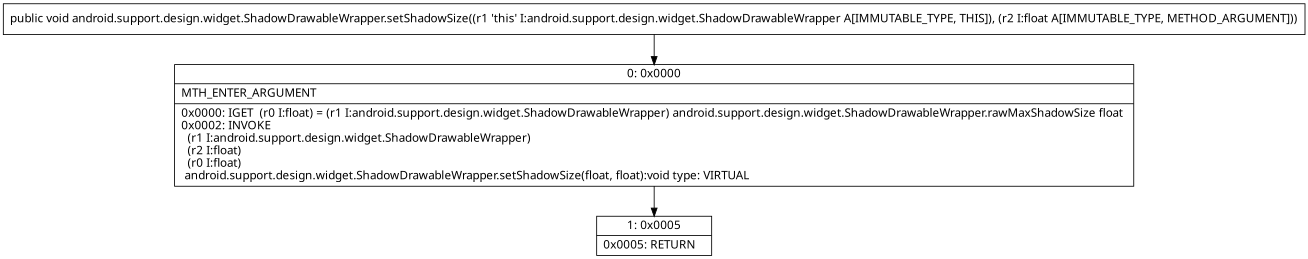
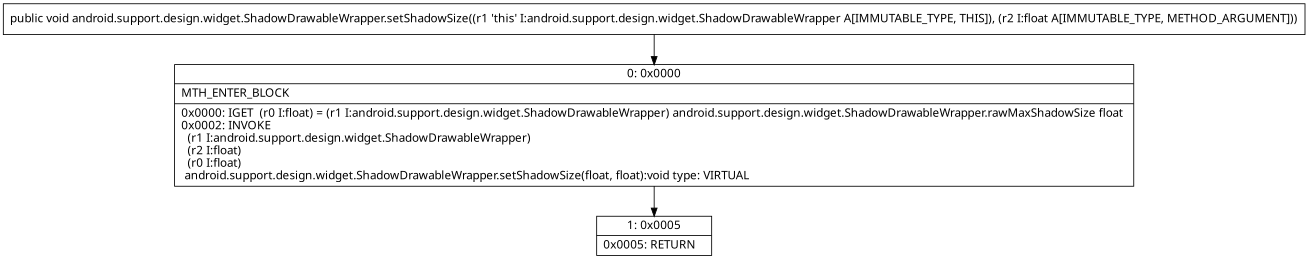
  digraph {
    fontname="Noto Sans"
    node [shape=record fontname="Noto Sans"]
    edge [fontname="Noto Sans"]
-   n1 [label="{0\:\ 0x0000|MTH_ENTER_ARGUMENT\l|0x0000: IGET  (r0 I:float) = (r1 I:android.support.design.widget.ShadowDrawableWrapper) android.support.design.widget.ShadowDrawableWrapper.rawMaxShadowSize float \l0x0002: INVOKE  \l  (r1 I:android.support.design.widget.ShadowDrawableWrapper)\l  (r2 I:float)\l  (r0 I:float)\l android.support.design.widget.ShadowDrawableWrapper.setShadowSize(float, float):void type: VIRTUAL \l}"]
+   n1 [label="{0\:\ 0x0000|MTH_ENTER_BLOCK\l|0x0000: IGET  (r0 I:float) = (r1 I:android.support.design.widget.ShadowDrawableWrapper) android.support.design.widget.ShadowDrawableWrapper.rawMaxShadowSize float \l0x0002: INVOKE  \l  (r1 I:android.support.design.widget.ShadowDrawableWrapper)\l  (r2 I:float)\l  (r0 I:float)\l android.support.design.widget.ShadowDrawableWrapper.setShadowSize(float, float):void type: VIRTUAL \l}"]
    n2 [label="{1\:\ 0x0005|0x0005: RETURN   \l}"]
    n3 [label="{public void android.support.design.widget.ShadowDrawableWrapper.setShadowSize((r1 'this' I:android.support.design.widget.ShadowDrawableWrapper A[IMMUTABLE_TYPE, THIS]), (r2 I:float A[IMMUTABLE_TYPE, METHOD_ARGUMENT])) }"]
    n1 -> n2
    n3 -> n1
  }
